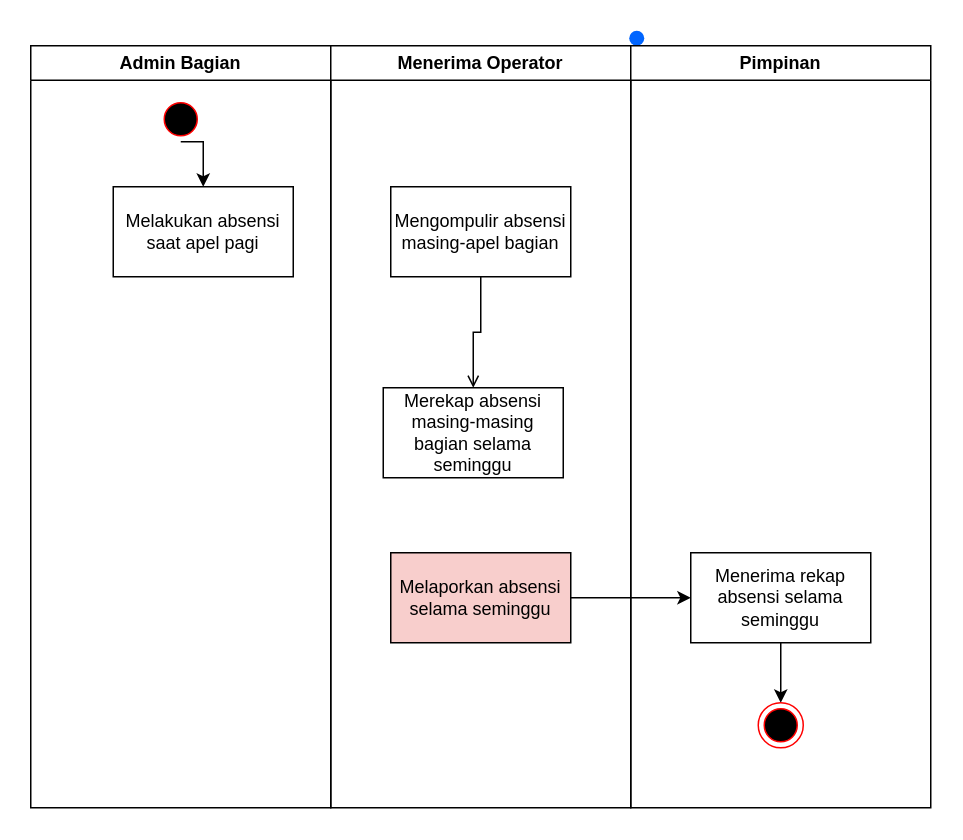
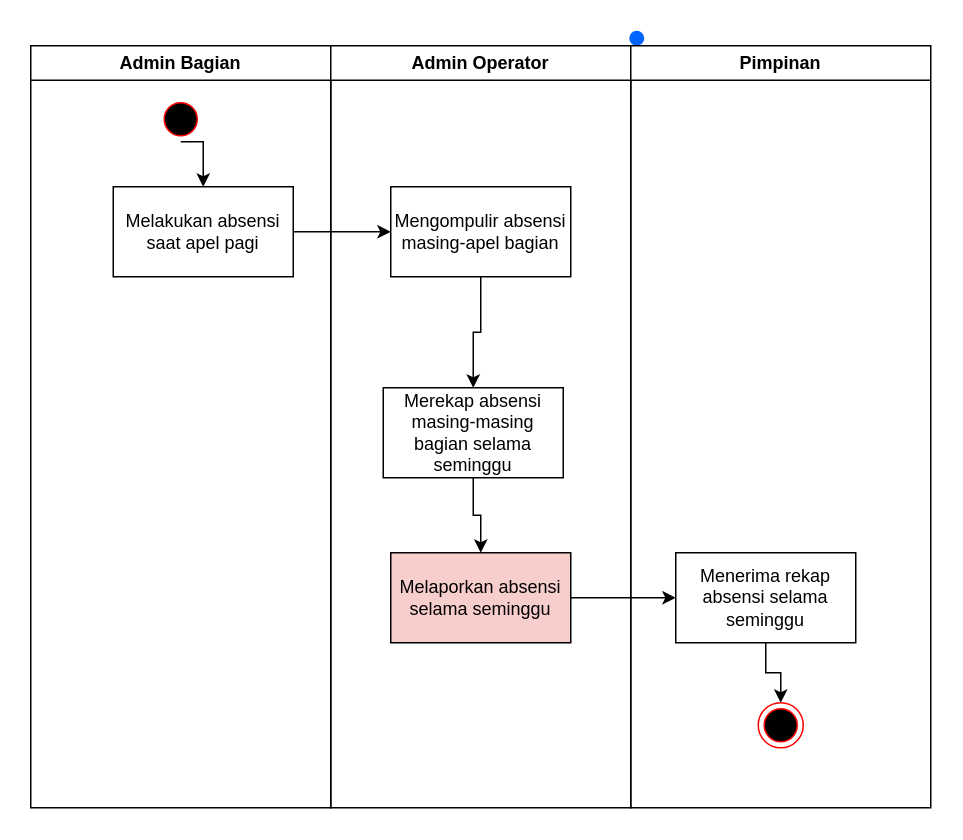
  <mxCell id="0" />
  <mxCell id="1" parent="0" />
  <mxCell id="2" value="" style="shape=ellipse;fillColor=#0065FF;strokeColor=none;html=1;sketch=0;" vertex="1" parent="1"><mxGeometry x="419" y="20" width="10" height="10" as="geometry" /></mxCell>
  <mxCell id="3" value="Admin Bagian" style="swimlane;whiteSpace=wrap;html=1;startSize=23;" vertex="1" parent="1"><mxGeometry x="20" y="30" width="200" height="508" as="geometry" /></mxCell>
  <mxCell id="4" style="rounded=0;orthogonalLoop=1;jettySize=auto;html=1;entryX=0.5;entryY=0;entryDx=0;entryDy=0;" edge="1" parent="3" target="5"><mxGeometry relative="1" as="geometry"><mxPoint x="505" y="158" as="targetPoint" /><mxPoint x="100" y="128" as="sourcePoint" /></mxGeometry></mxCell>
  <mxCell id="5" value="Melakukan absensi saat apel pagi" style="rounded=0;whiteSpace=wrap;html=1;" vertex="1" parent="3"><mxGeometry x="55" y="94" width="120" height="60" as="geometry" /></mxCell>
  <mxCell id="6" style="edgeStyle=orthogonalEdgeStyle;rounded=0;orthogonalLoop=1;jettySize=auto;html=1;exitX=0.5;exitY=1;exitDx=0;exitDy=0;entryX=0.5;entryY=0;entryDx=0;entryDy=0;" edge="1" parent="3" source="7" target="5"><mxGeometry relative="1" as="geometry" /></mxCell>
  <mxCell id="7" value="" style="ellipse;html=1;shape=startState;fillColor=#000000;strokeColor=#ff0000;" vertex="1" parent="3"><mxGeometry x="85" y="34" width="30" height="30" as="geometry" /></mxCell>
- <mxCell id="8" value="Menerima Operator" style="swimlane;whiteSpace=wrap;html=1;startSize=23;" vertex="1" parent="1"><mxGeometry x="220" y="30" width="200" height="508" as="geometry" /></mxCell>
- <mxCell id="9" style="edgeStyle=orthogonalEdgeStyle;rounded=0;orthogonalLoop=1;jettySize=auto;html=1;exitX=0.5;exitY=1;exitDx=0;exitDy=0;entryX=0.5;entryY=0;entryDx=0;entryDy=0;endArrow=open;" edge="1" parent="8" source="10" target="12"><mxGeometry relative="1" as="geometry" /></mxCell>
+ <mxCell id="8" value="Admin Operator" style="swimlane;whiteSpace=wrap;html=1;startSize=23;" vertex="1" parent="1"><mxGeometry x="220" y="30" width="200" height="508" as="geometry" /></mxCell>
+ <mxCell id="9" style="edgeStyle=orthogonalEdgeStyle;rounded=0;orthogonalLoop=1;jettySize=auto;html=1;exitX=0.5;exitY=1;exitDx=0;exitDy=0;entryX=0.5;entryY=0;entryDx=0;entryDy=0;" edge="1" parent="8" source="10" target="12"><mxGeometry relative="1" as="geometry" /></mxCell>
  <mxCell id="10" value="Mengompulir absensi masing-apel bagian" style="rounded=0;whiteSpace=wrap;html=1;" vertex="1" parent="8"><mxGeometry x="40" y="94" width="120" height="60" as="geometry" /></mxCell>
+ <mxCell id="11" style="edgeStyle=orthogonalEdgeStyle;rounded=0;orthogonalLoop=1;jettySize=auto;html=1;exitX=0.5;exitY=1;exitDx=0;exitDy=0;entryX=0.5;entryY=0;entryDx=0;entryDy=0;" edge="1" parent="8" source="12" target="13"><mxGeometry relative="1" as="geometry" /></mxCell>
  <mxCell id="12" value="Merekap absensi masing-masing bagian selama seminggu" style="rounded=0;whiteSpace=wrap;html=1;" vertex="1" parent="8"><mxGeometry x="35" y="228" width="120" height="60" as="geometry" /></mxCell>
  <mxCell id="13" value="Melaporkan absensi selama seminggu" style="rounded=0;whiteSpace=wrap;html=1;fillColor=#f8cecc;" vertex="1" parent="8"><mxGeometry x="40" y="338" width="120" height="60" as="geometry" /></mxCell>
  <mxCell id="14" value="Pimpinan" style="swimlane;whiteSpace=wrap;html=1;startSize=23;" vertex="1" parent="1"><mxGeometry x="420" y="30" width="200" height="508" as="geometry" /></mxCell>
  <mxCell id="15" style="edgeStyle=orthogonalEdgeStyle;rounded=0;orthogonalLoop=1;jettySize=auto;html=1;exitX=0.5;exitY=1;exitDx=0;exitDy=0;entryX=0.5;entryY=0;entryDx=0;entryDy=0;" edge="1" parent="14" source="16" target="17"><mxGeometry relative="1" as="geometry" /></mxCell>
- <mxCell id="16" value="Menerima rekap absensi selama seminggu" style="rounded=0;whiteSpace=wrap;html=1;" vertex="1" parent="14"><mxGeometry x="40" y="338" width="120" height="60" as="geometry" /></mxCell>
+ <mxCell id="16" value="Menerima rekap absensi selama seminggu" style="rounded=0;whiteSpace=wrap;html=1;" vertex="1" parent="14"><mxGeometry x="30" y="338" width="120" height="60" as="geometry" /></mxCell>
  <mxCell id="17" value="" style="ellipse;html=1;shape=endState;fillColor=#000000;strokeColor=#ff0000;" vertex="1" parent="14"><mxGeometry x="85" y="438" width="30" height="30" as="geometry" /></mxCell>
+ <mxCell id="18" style="edgeStyle=orthogonalEdgeStyle;rounded=0;orthogonalLoop=1;jettySize=auto;html=1;exitX=1;exitY=0.5;exitDx=0;exitDy=0;entryX=0;entryY=0.5;entryDx=0;entryDy=0;" edge="1" parent="1" source="5" target="10"><mxGeometry relative="1" as="geometry" /></mxCell>
  <mxCell id="19" style="edgeStyle=orthogonalEdgeStyle;rounded=0;orthogonalLoop=1;jettySize=auto;html=1;exitX=1;exitY=0.5;exitDx=0;exitDy=0;entryX=0;entryY=0.5;entryDx=0;entryDy=0;" edge="1" parent="1" source="13" target="16"><mxGeometry relative="1" as="geometry" /></mxCell>
